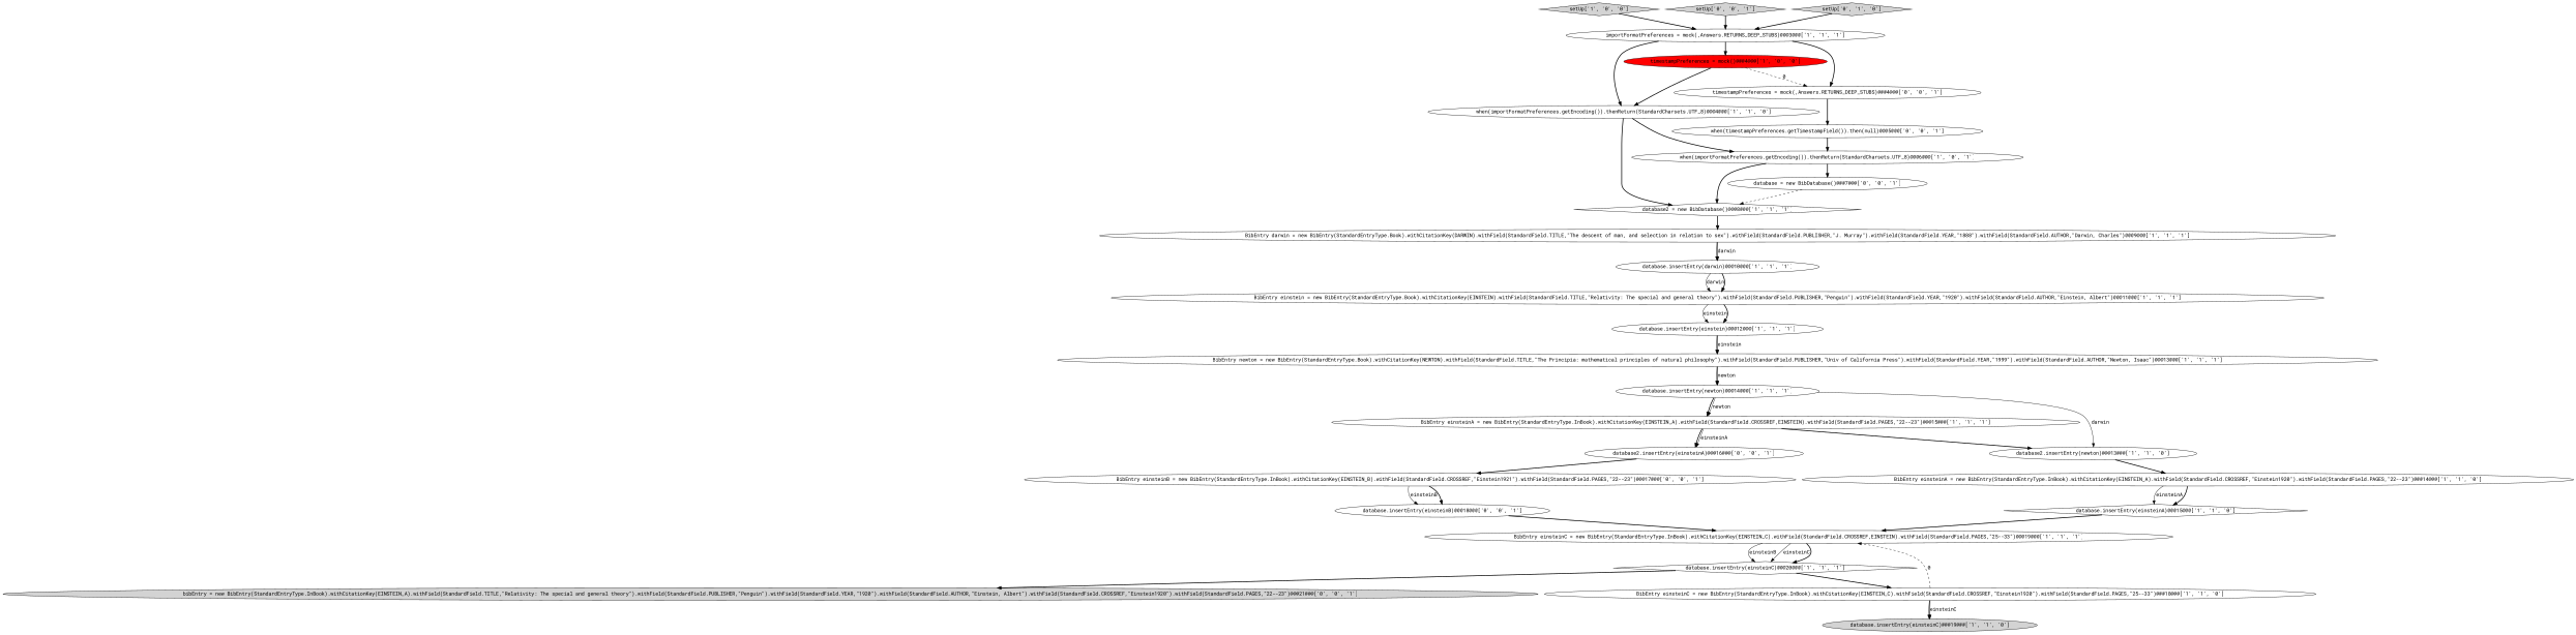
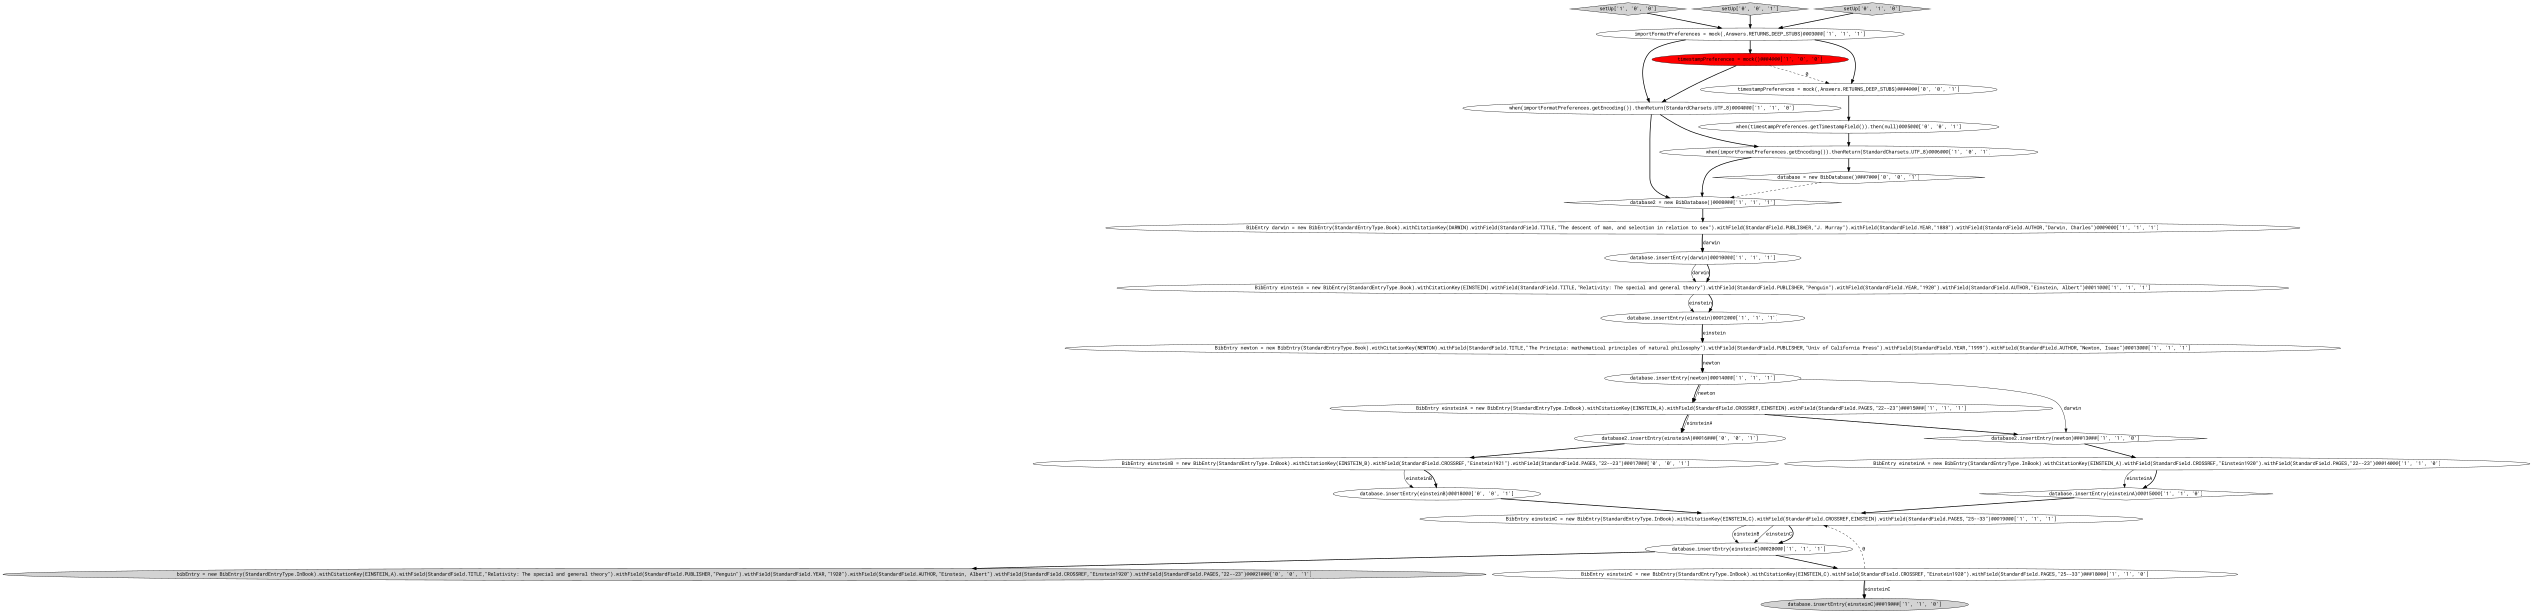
  digraph {
    fontname="Roboto Mono"
    node [fillcolor=white fontname="Roboto Mono" shape=ellipse style=filled]
    edge [fontname="Roboto Mono" style=bold]
    n1 [fillcolor=lightgray label="setUp['1', '0', '0']" shape=diamond]
    n2 [label="importFormatPreferences = mock(,Answers.RETURNS_DEEP_STUBS)@@@3@@@['1', '1', '1']"]
    n3 [label="when(importFormatPreferences.getEncoding()).thenReturn(StandardCharsets.UTF_8)@@@4@@@['1', '1', '0']"]
    n4 [fillcolor=red label="timestampPreferences = mock()@@@4@@@['1', '0', '0']"]
    n5 [label="timestampPreferences = mock(,Answers.RETURNS_DEEP_STUBS)@@@4@@@['0', '0', '1']"]
    n6 [fillcolor=lightgray label="setUp['0', '0', '1']" shape=diamond]
    n7 [label="database2 = new BibDatabase()@@@8@@@['1', '1', '1']" shape=diamond]
    n8 [label="BibEntry darwin = new BibEntry(StandardEntryType.Book).withCitationKey(DARWIN).withField(StandardField.TITLE,\"The descent of man, and selection in relation to sex\").withField(StandardField.PUBLISHER,\"J. Murray\").withField(StandardField.YEAR,\"1888\").withField(StandardField.AUTHOR,\"Darwin, Charles\")@@@9@@@['1', '1', '1']"]
    n9 [label="database.insertEntry(darwin)@@@10@@@['1', '1', '1']"]
    n10 [label="database.insertEntry(einstein)@@@12@@@['1', '1', '1']"]
    n11 [label="BibEntry newton = new BibEntry(StandardEntryType.Book).withCitationKey(NEWTON).withField(StandardField.TITLE,\"The Principia: mathematical principles of natural philosophy\").withField(StandardField.PUBLISHER,\"Univ of California Press\").withField(StandardField.YEAR,\"1999\").withField(StandardField.AUTHOR,\"Newton, Isaac\")@@@13@@@['1', '1', '1']"]
    n12 [label="database.insertEntry(newton)@@@14@@@['1', '1', '1']"]
-   n13 [label="database.insertEntry(einsteinC)@@@20@@@['1', '1', '1']" shape=diamond]
+   n13 [label="database.insertEntry(einsteinC)@@@20@@@['1', '1', '1']"]
    n14 [label="BibEntry einsteinC = new BibEntry(StandardEntryType.InBook).withCitationKey(EINSTEIN_C).withField(StandardField.CROSSREF,\"Einstein1920\").withField(StandardField.PAGES,\"25--33\")@@@18@@@['1', '1', '0']"]
    n15 [fillcolor=lightgray label="bibEntry = new BibEntry(StandardEntryType.InBook).withCitationKey(EINSTEIN_A).withField(StandardField.TITLE,\"Relativity: The special and general theory\").withField(StandardField.PUBLISHER,\"Penguin\").withField(StandardField.YEAR,\"1920\").withField(StandardField.AUTHOR,\"Einstein, Albert\").withField(StandardField.CROSSREF,\"Einstein1920\").withField(StandardField.PAGES,\"22--23\")@@@21@@@['0', '0', '1']"]
    n16 [label="BibEntry einsteinC = new BibEntry(StandardEntryType.InBook).withCitationKey(EINSTEIN_C).withField(StandardField.CROSSREF,EINSTEIN).withField(StandardField.PAGES,\"25--33\")@@@19@@@['1', '1', '1']"]
    n17 [fillcolor=lightgray label="database.insertEntry(einsteinC)@@@19@@@['1', '1', '0']"]
    n18 [label="when(importFormatPreferences.getEncoding()).thenReturn(StandardCharsets.UTF_8)@@@6@@@['1', '0', '1']"]
-   n19 [label="database = new BibDatabase()@@@7@@@['0', '0', '1']"]
+   n19 [label="database = new BibDatabase()@@@7@@@['0', '0', '1']" shape=diamond]
    n20 [label="BibEntry einsteinA = new BibEntry(StandardEntryType.InBook).withCitationKey(EINSTEIN_A).withField(StandardField.CROSSREF,EINSTEIN).withField(StandardField.PAGES,\"22--23\")@@@15@@@['1', '1', '1']"]
-   n21 [label="database2.insertEntry(newton)@@@13@@@['1', '1', '0']"]
+   n21 [label="database2.insertEntry(newton)@@@13@@@['1', '1', '0']" shape=diamond]
    n22 [label="database2.insertEntry(einsteinA)@@@16@@@['0', '0', '1']"]
    n23 [label="BibEntry einsteinA = new BibEntry(StandardEntryType.InBook).withCitationKey(EINSTEIN_A).withField(StandardField.CROSSREF,\"Einstein1920\").withField(StandardField.PAGES,\"22--23\")@@@14@@@['1', '1', '0']"]
    n24 [label="when(timestampPreferences.getTimestampField()).then(null)@@@5@@@['0', '0', '1']"]
    n25 [label="BibEntry einsteinB = new BibEntry(StandardEntryType.InBook).withCitationKey(EINSTEIN_B).withField(StandardField.CROSSREF,\"Einstein1921\").withField(StandardField.PAGES,\"22--23\")@@@17@@@['0', '0', '1']"]
    n26 [label="database.insertEntry(einsteinB)@@@18@@@['0', '0', '1']"]
    n27 [label="BibEntry einstein = new BibEntry(StandardEntryType.Book).withCitationKey(EINSTEIN).withField(StandardField.TITLE,\"Relativity: The special and general theory\").withField(StandardField.PUBLISHER,\"Penguin\").withField(StandardField.YEAR,\"1920\").withField(StandardField.AUTHOR,\"Einstein, Albert\")@@@11@@@['1', '1', '1']"]
    n28 [label="database.insertEntry(einsteinA)@@@15@@@['1', '1', '0']" shape=diamond]
    n29 [fillcolor=lightgray label="setUp['0', '1', '0']" shape=diamond]
    n1 -> n2
    n2 -> n3
    n2 -> n4
    n2 -> n5
    n3 -> n7
    n3 -> n18
    n4 -> n3
    n4 -> n5 [label=0 style=dashed]
    n5 -> n24
    n6 -> n2
    n7 -> n8
    n8 -> n9
    n8 -> n9 [label=darwin style=solid]
    n9 -> n27 [label=darwin style=solid]
    n9 -> n27
    n10 -> n11
    n10 -> n11 [label=einstein style=solid]
    n11 -> n12
    n11 -> n12 [label=newton style=solid]
    n12 -> n20
    n12 -> n20 [label=newton style=solid]
    n12 -> n21 [label=darwin style=solid]
    n13 -> n14
    n13 -> n15
    n14 -> n16 [label=0 style=dashed]
    n14 -> n17
    n14 -> n17 [label=einsteinC style=solid]
    n16 -> n13 [label=einsteinC style=solid]
    n16 -> n13
    n16 -> n13 [label=einsteinB style=solid]
    n18 -> n7
    n18 -> n19
    n19 -> n7 [style=dashed]
    n20 -> n21
    n20 -> n22
    n20 -> n22 [label=einsteinA style=solid]
    n21 -> n23
    n22 -> n25
    n23 -> n28 [label=einsteinA style=solid]
    n23 -> n28
    n24 -> n18
    n25 -> n26 [label=einsteinB style=solid]
    n25 -> n26
    n26 -> n16
    n27 -> n10 [label=einstein style=solid]
    n27 -> n10
    n28 -> n16
    n29 -> n2
  }
